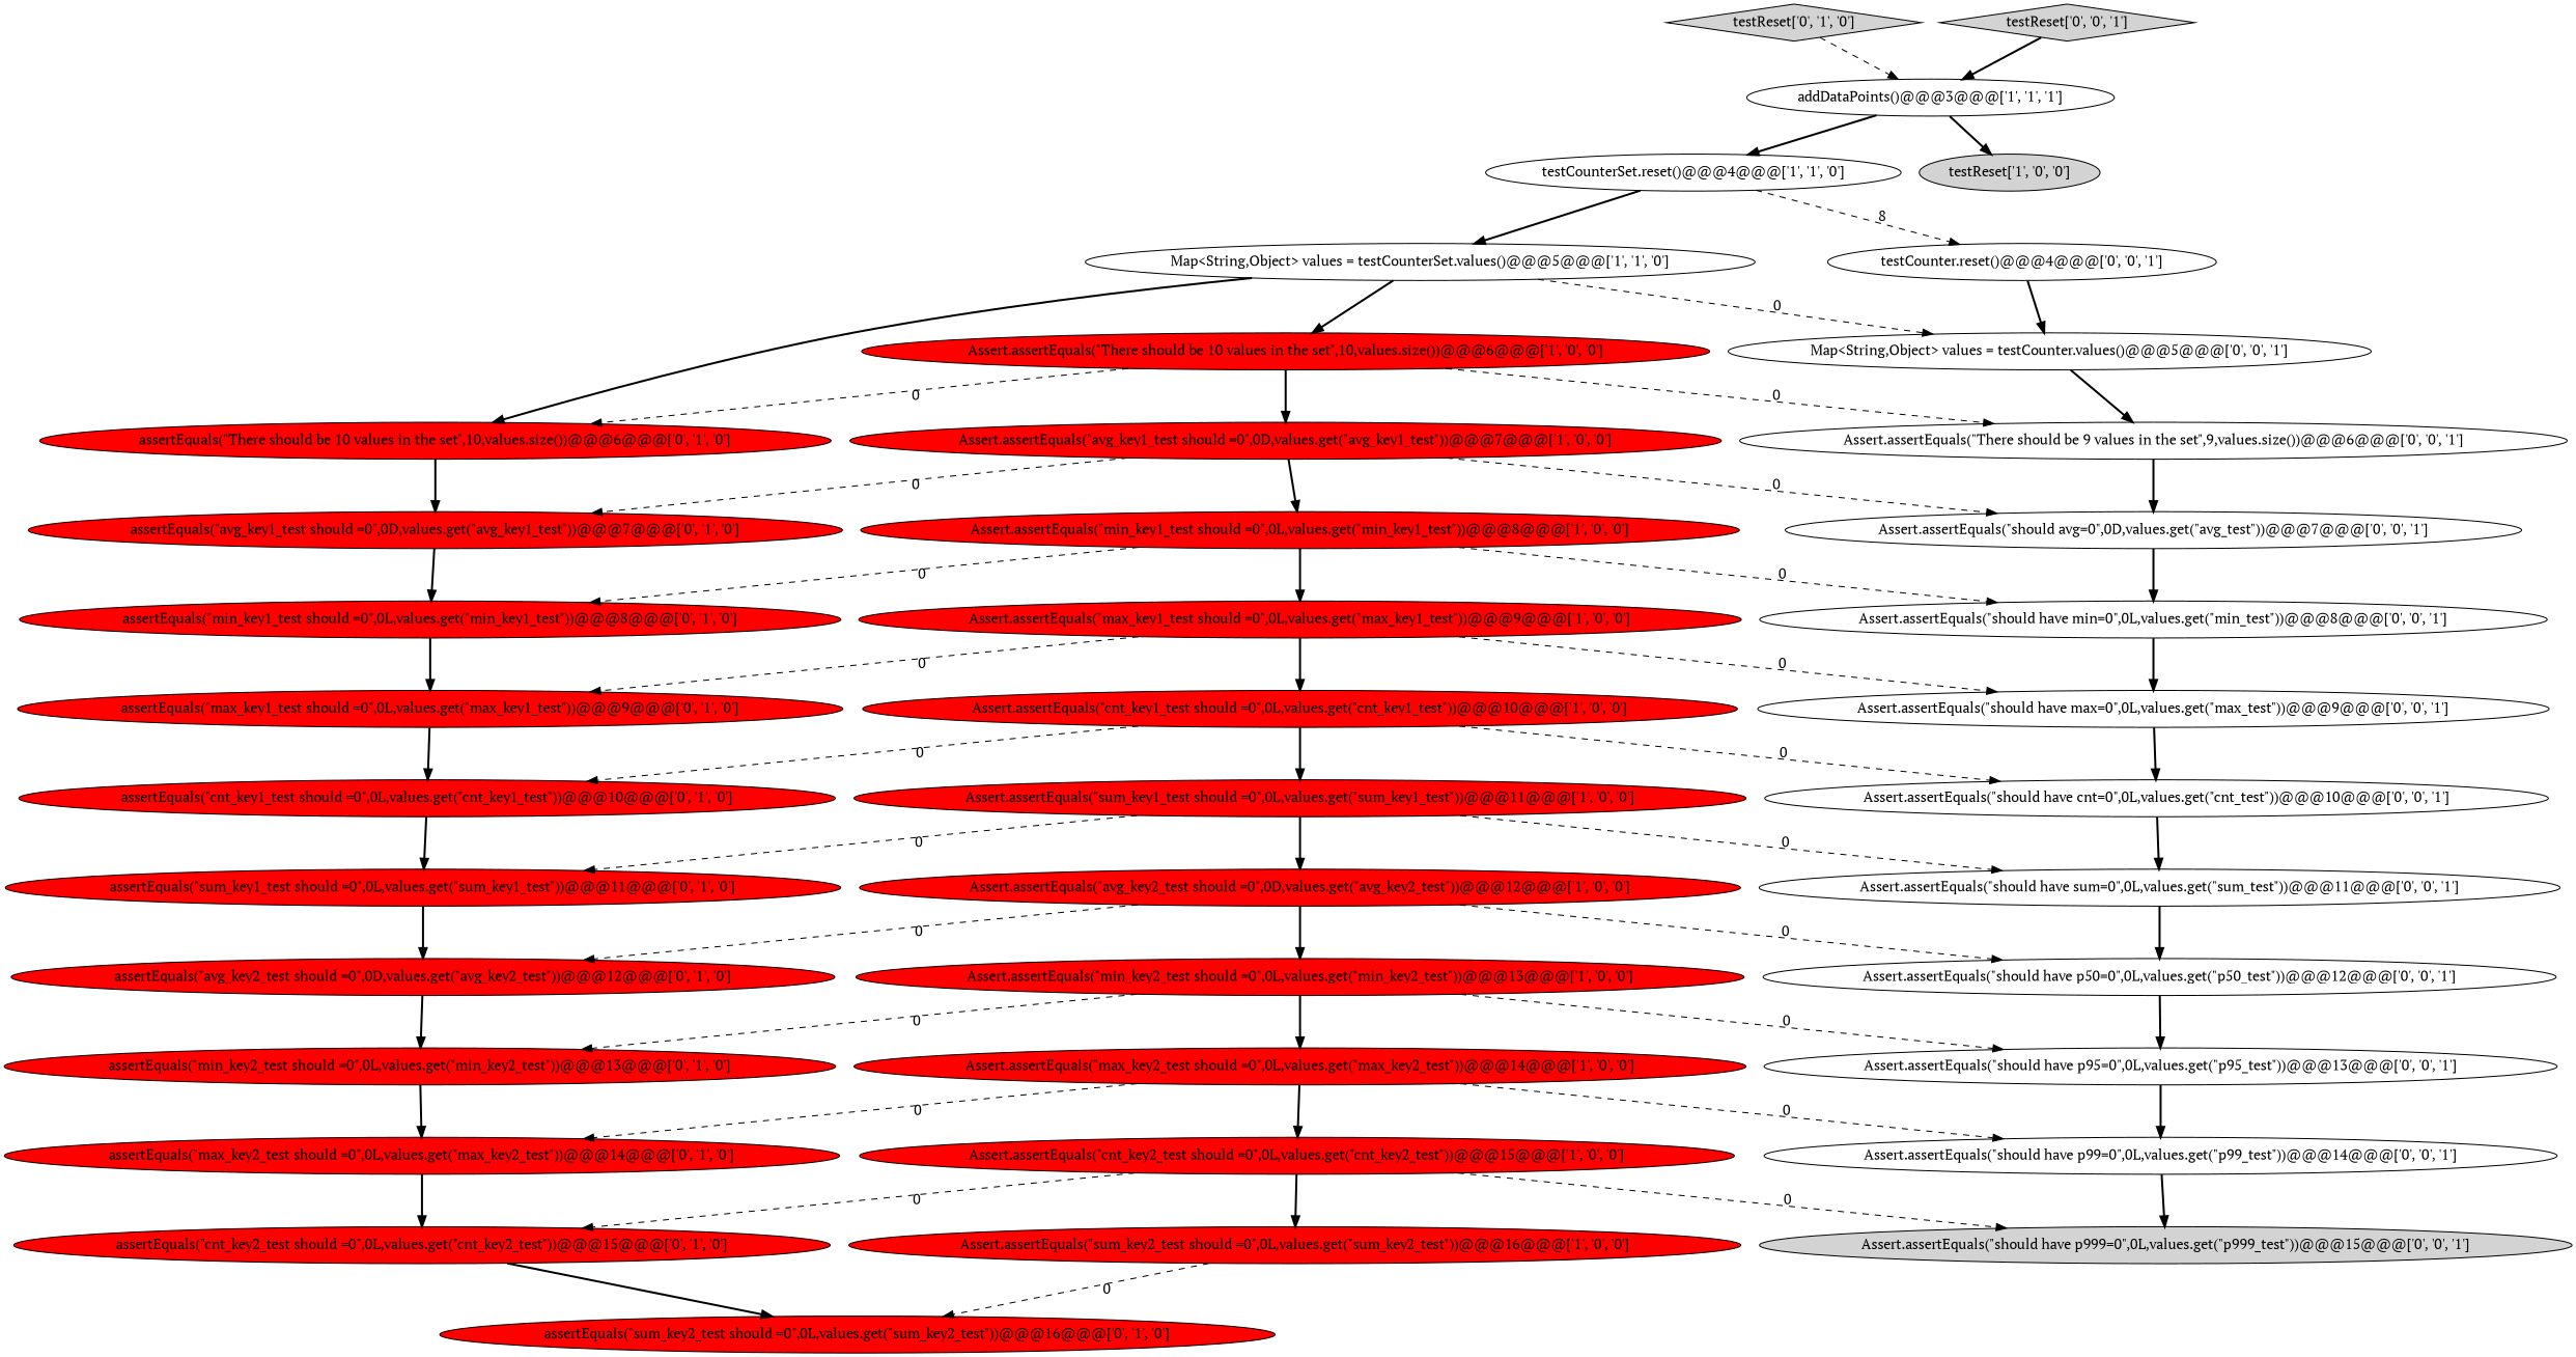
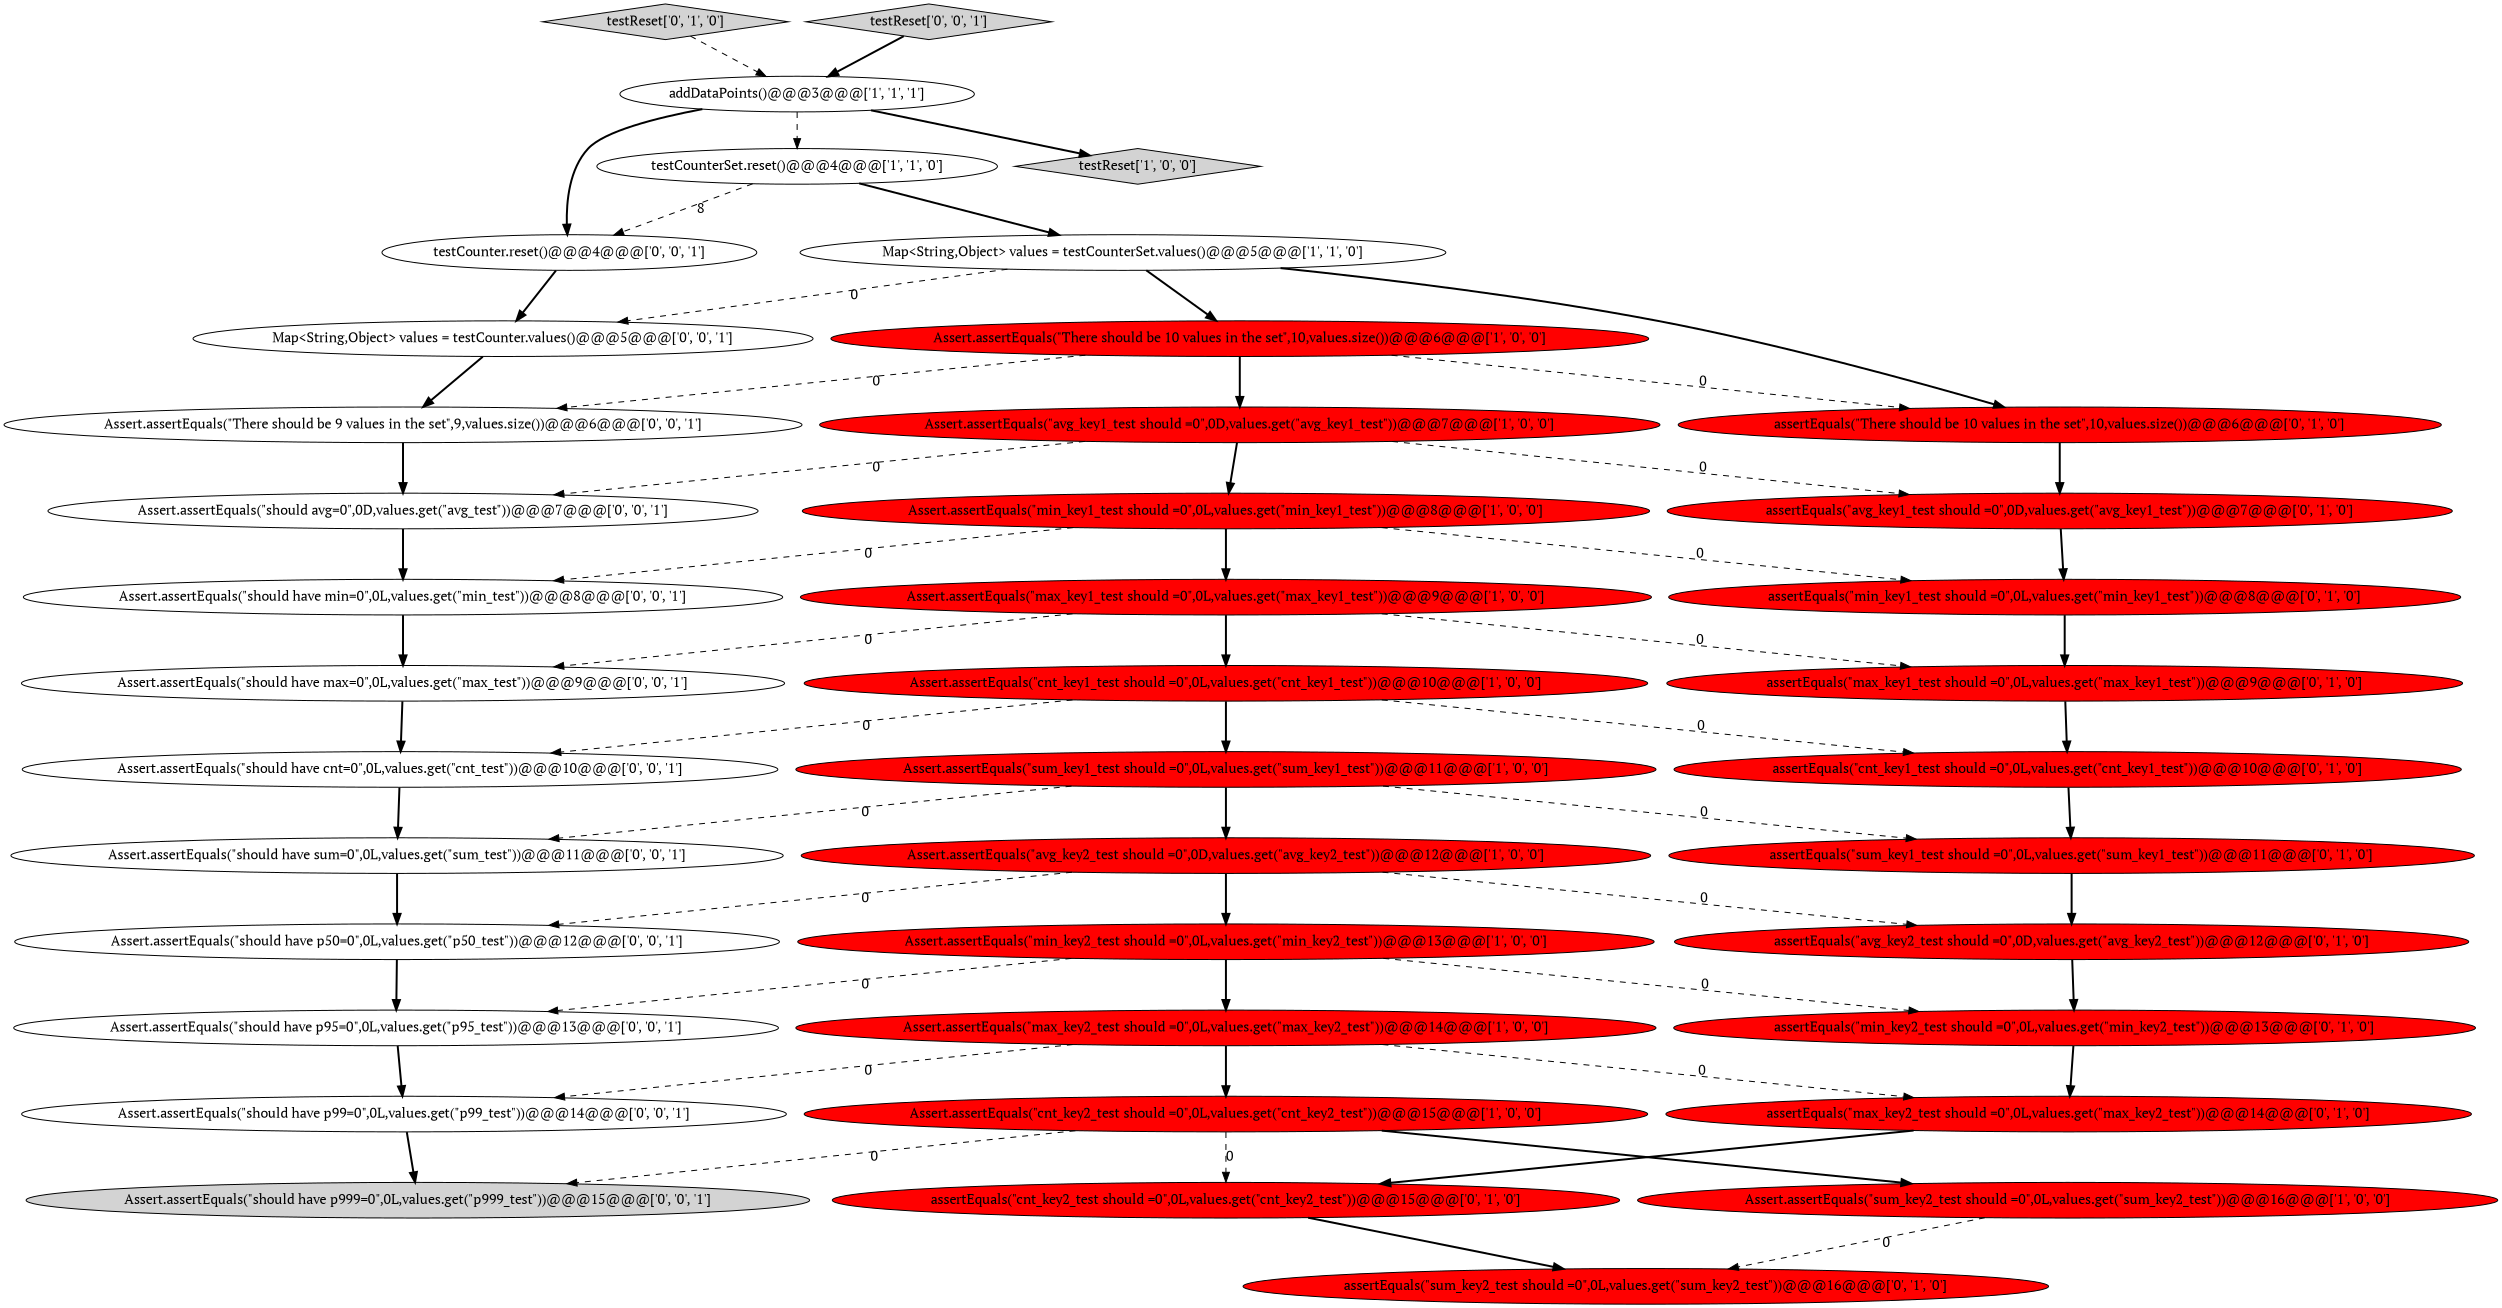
  digraph {
    fontname="PT Serif"
    node [fillcolor=red fontname="PT Serif" shape=ellipse style=filled]
    edge [fontname="PT Serif" style=bold]
    n1 [fillcolor=white label="testCounterSet.reset()@@@4@@@['1', '1', '0']"]
    n2 [fillcolor=white label="Map<String,Object> values = testCounterSet.values()@@@5@@@['1', '1', '0']"]
    n3 [fillcolor=white label="testCounter.reset()@@@4@@@['0', '0', '1']"]
    n4 [label="Assert.assertEquals(\"There should be 10 values in the set\",10,values.size())@@@6@@@['1', '0', '0']"]
    n5 [label="assertEquals(\"There should be 10 values in the set\",10,values.size())@@@6@@@['0', '1', '0']"]
    n6 [fillcolor=white label="Map<String,Object> values = testCounter.values()@@@5@@@['0', '0', '1']"]
    n7 [fillcolor=white label="Assert.assertEquals(\"There should be 9 values in the set\",9,values.size())@@@6@@@['0', '0', '1']"]
    n8 [label="Assert.assertEquals(\"avg_key1_test should =0\",0D,values.get(\"avg_key1_test\"))@@@7@@@['1', '0', '0']"]
    n9 [fillcolor=white label="Assert.assertEquals(\"should avg=0\",0D,values.get(\"avg_test\"))@@@7@@@['0', '0', '1']"]
    n10 [label="assertEquals(\"avg_key1_test should =0\",0D,values.get(\"avg_key1_test\"))@@@7@@@['0', '1', '0']"]
    n11 [label="Assert.assertEquals(\"min_key1_test should =0\",0L,values.get(\"min_key1_test\"))@@@8@@@['1', '0', '0']"]
    n12 [fillcolor=white label="Assert.assertEquals(\"should have max=0\",0L,values.get(\"max_test\"))@@@9@@@['0', '0', '1']"]
    n13 [fillcolor=white label="Assert.assertEquals(\"should have cnt=0\",0L,values.get(\"cnt_test\"))@@@10@@@['0', '0', '1']"]
    n14 [fillcolor=white label="Assert.assertEquals(\"should have sum=0\",0L,values.get(\"sum_test\"))@@@11@@@['0', '0', '1']"]
    n15 [fillcolor=white label="Assert.assertEquals(\"should have min=0\",0L,values.get(\"min_test\"))@@@8@@@['0', '0', '1']"]
-   n16 [fillcolor=lightgray label="testReset['1', '0', '0']"]
+   n16 [fillcolor=lightgray label="testReset['1', '0', '0']" shape=diamond]
    n17 [fillcolor=white label="addDataPoints()@@@3@@@['1', '1', '1']"]
    n18 [label="Assert.assertEquals(\"cnt_key1_test should =0\",0L,values.get(\"cnt_key1_test\"))@@@10@@@['1', '0', '0']"]
    n19 [label="assertEquals(\"cnt_key1_test should =0\",0L,values.get(\"cnt_key1_test\"))@@@10@@@['0', '1', '0']"]
    n20 [label="Assert.assertEquals(\"sum_key1_test should =0\",0L,values.get(\"sum_key1_test\"))@@@11@@@['1', '0', '0']"]
    n21 [label="assertEquals(\"sum_key1_test should =0\",0L,values.get(\"sum_key1_test\"))@@@11@@@['0', '1', '0']"]
    n22 [label="Assert.assertEquals(\"avg_key2_test should =0\",0D,values.get(\"avg_key2_test\"))@@@12@@@['1', '0', '0']"]
    n23 [label="assertEquals(\"min_key1_test should =0\",0L,values.get(\"min_key1_test\"))@@@8@@@['0', '1', '0']"]
    n24 [label="assertEquals(\"avg_key2_test should =0\",0D,values.get(\"avg_key2_test\"))@@@12@@@['0', '1', '0']"]
    n25 [label="Assert.assertEquals(\"cnt_key2_test should =0\",0L,values.get(\"cnt_key2_test\"))@@@15@@@['1', '0', '0']"]
    n26 [fillcolor=lightgray label="Assert.assertEquals(\"should have p999=0\",0L,values.get(\"p999_test\"))@@@15@@@['0', '0', '1']"]
    n27 [label="Assert.assertEquals(\"sum_key2_test should =0\",0L,values.get(\"sum_key2_test\"))@@@16@@@['1', '0', '0']"]
    n28 [label="assertEquals(\"cnt_key2_test should =0\",0L,values.get(\"cnt_key2_test\"))@@@15@@@['0', '1', '0']"]
    n29 [label="assertEquals(\"sum_key2_test should =0\",0L,values.get(\"sum_key2_test\"))@@@16@@@['0', '1', '0']"]
    n30 [label="assertEquals(\"min_key2_test should =0\",0L,values.get(\"min_key2_test\"))@@@13@@@['0', '1', '0']"]
    n31 [label="assertEquals(\"max_key2_test should =0\",0L,values.get(\"max_key2_test\"))@@@14@@@['0', '1', '0']"]
    n32 [fillcolor=lightgray label="testReset['0', '1', '0']" shape=diamond]
    n33 [label="Assert.assertEquals(\"max_key1_test should =0\",0L,values.get(\"max_key1_test\"))@@@9@@@['1', '0', '0']"]
    n34 [label="assertEquals(\"max_key1_test should =0\",0L,values.get(\"max_key1_test\"))@@@9@@@['0', '1', '0']"]
    n35 [fillcolor=white label="Assert.assertEquals(\"should have p50=0\",0L,values.get(\"p50_test\"))@@@12@@@['0', '0', '1']"]
    n36 [label="Assert.assertEquals(\"min_key2_test should =0\",0L,values.get(\"min_key2_test\"))@@@13@@@['1', '0', '0']"]
    n37 [label="Assert.assertEquals(\"max_key2_test should =0\",0L,values.get(\"max_key2_test\"))@@@14@@@['1', '0', '0']"]
    n38 [fillcolor=white label="Assert.assertEquals(\"should have p99=0\",0L,values.get(\"p99_test\"))@@@14@@@['0', '0', '1']"]
    n39 [fillcolor=white label="Assert.assertEquals(\"should have p95=0\",0L,values.get(\"p95_test\"))@@@13@@@['0', '0', '1']"]
    n40 [fillcolor=lightgray label="testReset['0', '0', '1']" shape=diamond]
    n1 -> n2
    n1 -> n3 [label=8 style=dashed]
    n2 -> n4
    n2 -> n5
    n2 -> n6 [label=0 style=dashed]
    n3 -> n6
    n4 -> n5 [label=0 style=dashed]
    n4 -> n7 [label=0 style=dashed]
    n4 -> n8
    n5 -> n10
    n6 -> n7
    n7 -> n9
    n8 -> n9 [label=0 style=dashed]
    n8 -> n10 [label=0 style=dashed]
    n8 -> n11
    n9 -> n15
    n10 -> n23
    n11 -> n15 [label=0 style=dashed]
    n11 -> n23 [label=0 style=dashed]
    n11 -> n33
    n12 -> n13
    n13 -> n14
    n14 -> n35
    n15 -> n12
-   n17 -> n1
+   n17 -> n1 [style=dashed]
+   n17 -> n3
    n17 -> n16
    n18 -> n13 [label=0 style=dashed]
    n18 -> n19 [label=0 style=dashed]
    n18 -> n20
    n19 -> n21
    n20 -> n14 [label=0 style=dashed]
    n20 -> n21 [label=0 style=dashed]
    n20 -> n22
    n21 -> n24
    n22 -> n24 [label=0 style=dashed]
    n22 -> n35 [label=0 style=dashed]
    n22 -> n36
    n23 -> n34
    n24 -> n30
    n25 -> n26 [label=0 style=dashed]
    n25 -> n27
    n25 -> n28 [label=0 style=dashed]
    n27 -> n29 [label=0 style=dashed]
    n28 -> n29
    n30 -> n31
    n31 -> n28
    n32 -> n17 [style=dashed]
    n33 -> n12 [label=0 style=dashed]
    n33 -> n18
    n33 -> n34 [label=0 style=dashed]
    n34 -> n19
    n35 -> n39
    n36 -> n30 [label=0 style=dashed]
    n36 -> n37
    n36 -> n39 [label=0 style=dashed]
    n37 -> n25
    n37 -> n31 [label=0 style=dashed]
    n37 -> n38 [label=0 style=dashed]
    n38 -> n26
    n39 -> n38
    n40 -> n17
  }
